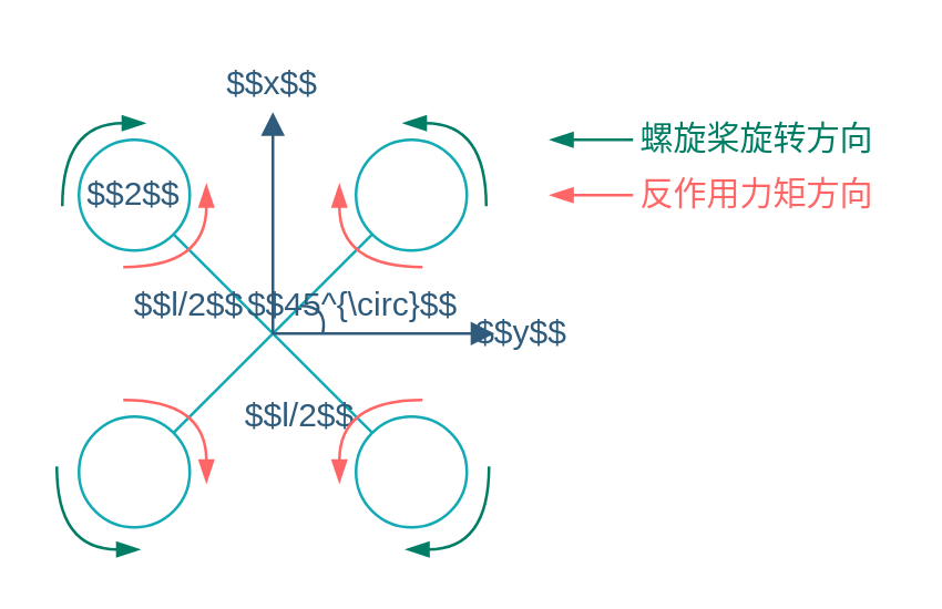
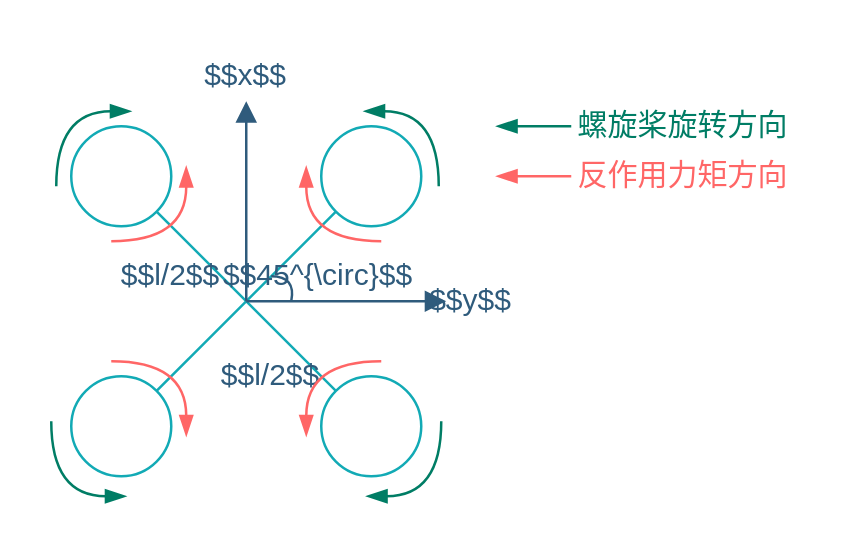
  <mxCell id="0" />
  <mxCell id="1" parent="0" />
  <mxCell id="2" value="" style="endArrow=none;html=1;strokeColor=#12AAB5;entryX=0;entryY=1;entryDx=0;entryDy=0;exitX=1;exitY=0;exitDx=0;exitDy=0;" edge="1" parent="1" source="6" target="4"><mxGeometry width="50" height="50" relative="1" as="geometry"><mxPoint x="58" y="160" as="sourcePoint" /><mxPoint x="138" y="80" as="targetPoint" /></mxGeometry></mxCell>
  <mxCell id="3" value="" style="endArrow=none;html=1;strokeColor=#12AAB5;entryX=1;entryY=1;entryDx=0;entryDy=0;exitX=0;exitY=0;exitDx=0;exitDy=0;" edge="1" parent="1" source="7" target="5"><mxGeometry width="50" height="50" relative="1" as="geometry"><mxPoint x="138" y="160" as="sourcePoint" /><mxPoint x="58" y="80" as="targetPoint" /></mxGeometry></mxCell>
  <mxCell id="4" value="" style="ellipse;whiteSpace=wrap;html=1;aspect=fixed;strokeColor=#12AAB5;fillColor=none;" vertex="1" parent="1"><mxGeometry x="128" y="50" width="40" height="40" as="geometry" /></mxCell>
  <mxCell id="5" value="" style="ellipse;whiteSpace=wrap;html=1;aspect=fixed;strokeColor=#12AAB5;fillColor=none;" vertex="1" parent="1"><mxGeometry x="28" y="50" width="40" height="40" as="geometry" /></mxCell>
  <mxCell id="6" value="" style="ellipse;whiteSpace=wrap;html=1;aspect=fixed;strokeColor=#12AAB5;fillColor=none;" vertex="1" parent="1"><mxGeometry x="28" y="150" width="40" height="40" as="geometry" /></mxCell>
  <mxCell id="7" value="" style="ellipse;whiteSpace=wrap;html=1;aspect=fixed;strokeColor=#12AAB5;fillColor=none;" vertex="1" parent="1"><mxGeometry x="128" y="150" width="40" height="40" as="geometry" /></mxCell>
  <mxCell id="8" value="" style="endArrow=block;html=1;strokeColor=#2F5B7C;endFill=1;fontColor=#2F5B7C;" edge="1" parent="1"><mxGeometry width="50" height="50" relative="1" as="geometry"><mxPoint x="98" y="120" as="sourcePoint" /><mxPoint x="98" y="40" as="targetPoint" /></mxGeometry></mxCell>
  <mxCell id="9" value="" style="endArrow=block;html=1;strokeColor=#2F5B7C;endFill=1;" edge="1" parent="1"><mxGeometry width="50" height="50" relative="1" as="geometry"><mxPoint x="98" y="120" as="sourcePoint" /><mxPoint x="178" y="120" as="targetPoint" /></mxGeometry></mxCell>
  <mxCell id="10" value="$$x$$" style="text;html=1;strokeColor=none;fillColor=none;align=center;verticalAlign=middle;whiteSpace=wrap;rounded=0;fontColor=#2F5B7C;" vertex="1" parent="1"><mxGeometry x="88" y="20" width="20" height="20" as="geometry" /></mxCell>
  <mxCell id="11" value="$$y$$" style="text;html=1;strokeColor=none;fillColor=none;align=center;verticalAlign=middle;whiteSpace=wrap;rounded=0;fontColor=#2F5B7C;" vertex="1" parent="1"><mxGeometry x="178" y="110" width="20" height="20" as="geometry" /></mxCell>
  <mxCell id="12" value="$$l/2$$" style="text;html=1;strokeColor=none;fillColor=none;align=center;verticalAlign=middle;whiteSpace=wrap;rounded=0;fontColor=#2F5B7C;" vertex="1" parent="1"><mxGeometry x="58" y="100" width="20" height="20" as="geometry" /></mxCell>
  <mxCell id="13" value="$$l/2$$" style="text;html=1;strokeColor=none;fillColor=none;align=center;verticalAlign=middle;whiteSpace=wrap;rounded=0;fontColor=#2F5B7C;" vertex="1" parent="1"><mxGeometry x="98" y="140" width="20" height="20" as="geometry" /></mxCell>
  <mxCell id="14" value="" style="endArrow=blockThin;html=1;fontColor=#2F5B7C;strokeColor=#007D65;curved=1;endFill=1;" edge="1" parent="1"><mxGeometry width="50" height="50" relative="1" as="geometry"><mxPoint x="22" y="74" as="sourcePoint" /><mxPoint x="52" y="44" as="targetPoint" /><Array as="points"><mxPoint x="22" y="44" /></Array></mxGeometry></mxCell>
  <mxCell id="15" value="" style="endArrow=blockThin;html=1;fontColor=#2F5B7C;strokeColor=#007D65;curved=1;endFill=1;" edge="1" parent="1"><mxGeometry width="50" height="50" relative="1" as="geometry"><mxPoint x="175" y="74" as="sourcePoint" /><mxPoint x="145" y="44" as="targetPoint" /><Array as="points"><mxPoint x="175" y="44" /></Array></mxGeometry></mxCell>
  <mxCell id="16" value="" style="endArrow=none;html=1;fontColor=#2F5B7C;strokeColor=#007D65;curved=1;endFill=0;startArrow=blockThin;startFill=1;" edge="1" parent="1"><mxGeometry width="50" height="50" relative="1" as="geometry"><mxPoint x="146" y="198" as="sourcePoint" /><mxPoint x="176" y="168" as="targetPoint" /><Array as="points"><mxPoint x="176" y="198" /></Array></mxGeometry></mxCell>
- <mxCell id="17" value="$$2$$" style="text;html=1;strokeColor=none;fillColor=none;align=center;verticalAlign=middle;whiteSpace=wrap;rounded=0;fontColor=#2F5B7C;" vertex="1" parent="1"><mxGeometry x="38" y="60" width="20" height="20" as="geometry" /></mxCell>
  <mxCell id="18" value="" style="endArrow=blockThin;html=1;fontColor=#2F5B7C;strokeColor=#007D65;curved=1;endFill=1;" edge="1" parent="1"><mxGeometry width="50" height="50" relative="1" as="geometry"><mxPoint x="20" y="168" as="sourcePoint" /><mxPoint x="50" y="198" as="targetPoint" /><Array as="points"><mxPoint x="20" y="198" /></Array></mxGeometry></mxCell>
  <mxCell id="19" value="" style="endArrow=none;html=1;fontColor=#2F5B7C;strokeColor=#FF6666;curved=1;endFill=0;startArrow=blockThin;startFill=1;" edge="1" parent="1"><mxGeometry width="50" height="50" relative="1" as="geometry"><mxPoint x="74" y="66" as="sourcePoint" /><mxPoint x="44" y="96" as="targetPoint" /><Array as="points"><mxPoint x="74" y="96" /></Array></mxGeometry></mxCell>
  <mxCell id="20" value="" style="endArrow=blockThin;html=1;fontColor=#2F5B7C;strokeColor=#FF6666;curved=1;endFill=1;" edge="1" parent="1"><mxGeometry width="50" height="50" relative="1" as="geometry"><mxPoint x="152" y="96" as="sourcePoint" /><mxPoint x="122" y="66" as="targetPoint" /><Array as="points"><mxPoint x="122" y="96" /></Array></mxGeometry></mxCell>
  <mxCell id="21" value="" style="endArrow=blockThin;html=1;fontColor=#2F5B7C;strokeColor=#FF6666;curved=1;endFill=1;" edge="1" parent="1"><mxGeometry width="50" height="50" relative="1" as="geometry"><mxPoint x="152" y="144" as="sourcePoint" /><mxPoint x="122" y="174" as="targetPoint" /><Array as="points"><mxPoint x="122" y="144" /></Array></mxGeometry></mxCell>
  <mxCell id="22" value="" style="endArrow=blockThin;html=1;fontColor=#2F5B7C;strokeColor=#FF6666;curved=1;endFill=1;" edge="1" parent="1"><mxGeometry width="50" height="50" relative="1" as="geometry"><mxPoint x="44" y="144" as="sourcePoint" /><mxPoint x="74" y="174" as="targetPoint" /><Array as="points"><mxPoint x="74" y="144" /></Array></mxGeometry></mxCell>
  <mxCell id="23" value="" style="endArrow=blockThin;html=1;fontColor=#2F5B7C;strokeColor=#007D65;endFill=1;" edge="1" parent="1"><mxGeometry width="50" height="50" relative="1" as="geometry"><mxPoint x="228" y="50" as="sourcePoint" /><mxPoint x="198" y="50" as="targetPoint" /></mxGeometry></mxCell>
  <mxCell id="24" value="螺旋桨旋转方向" style="text;html=1;strokeColor=none;fillColor=none;align=center;verticalAlign=middle;whiteSpace=wrap;rounded=0;fontColor=#007D65;" vertex="1" parent="1"><mxGeometry x="228" y="40" width="90" height="20" as="geometry" /></mxCell>
  <mxCell id="25" value="" style="endArrow=blockThin;html=1;fontColor=#2F5B7C;strokeColor=#FF6666;endFill=1;" edge="1" parent="1"><mxGeometry width="50" height="50" relative="1" as="geometry"><mxPoint x="228" y="70" as="sourcePoint" /><mxPoint x="198" y="70" as="targetPoint" /></mxGeometry></mxCell>
  <mxCell id="26" value="反作用力矩方向" style="text;html=1;strokeColor=none;fillColor=none;align=center;verticalAlign=middle;whiteSpace=wrap;rounded=0;fontColor=#FF6666;" vertex="1" parent="1"><mxGeometry x="228" y="60" width="90" height="20" as="geometry" /></mxCell>
  <mxCell id="27" value="&lt;font style=&quot;font-size: 12px&quot;&gt;$$45^{\circ}$$&lt;/font&gt;" style="text;html=1;strokeColor=none;fillColor=none;align=center;verticalAlign=middle;whiteSpace=wrap;rounded=0;fontColor=#2F5B7C;fontSize=8;" vertex="1" parent="1"><mxGeometry x="122" y="105" width="10" height="10" as="geometry" /></mxCell>
  <mxCell id="28" value="" style="endArrow=none;html=1;fontColor=#2F5B7C;strokeColor=#2F5B7C;curved=1;" edge="1" parent="1"><mxGeometry width="50" height="50" relative="1" as="geometry"><mxPoint x="108" y="110" as="sourcePoint" /><mxPoint x="116" y="120" as="targetPoint" /><Array as="points"><mxPoint x="118" y="110" /></Array></mxGeometry></mxCell>
